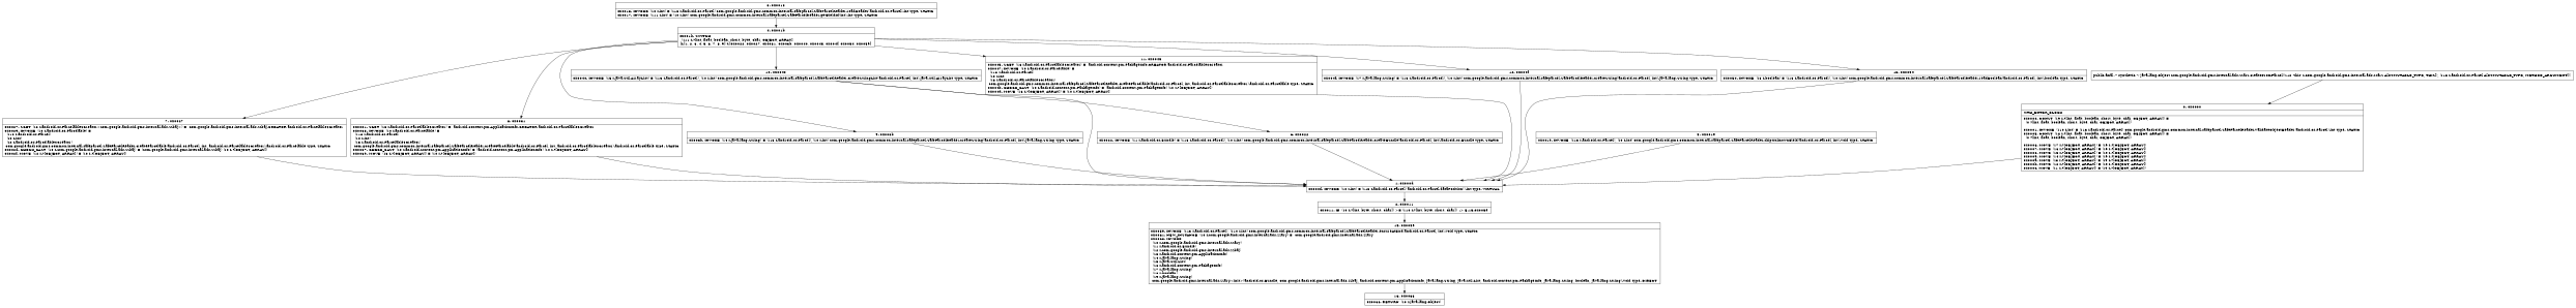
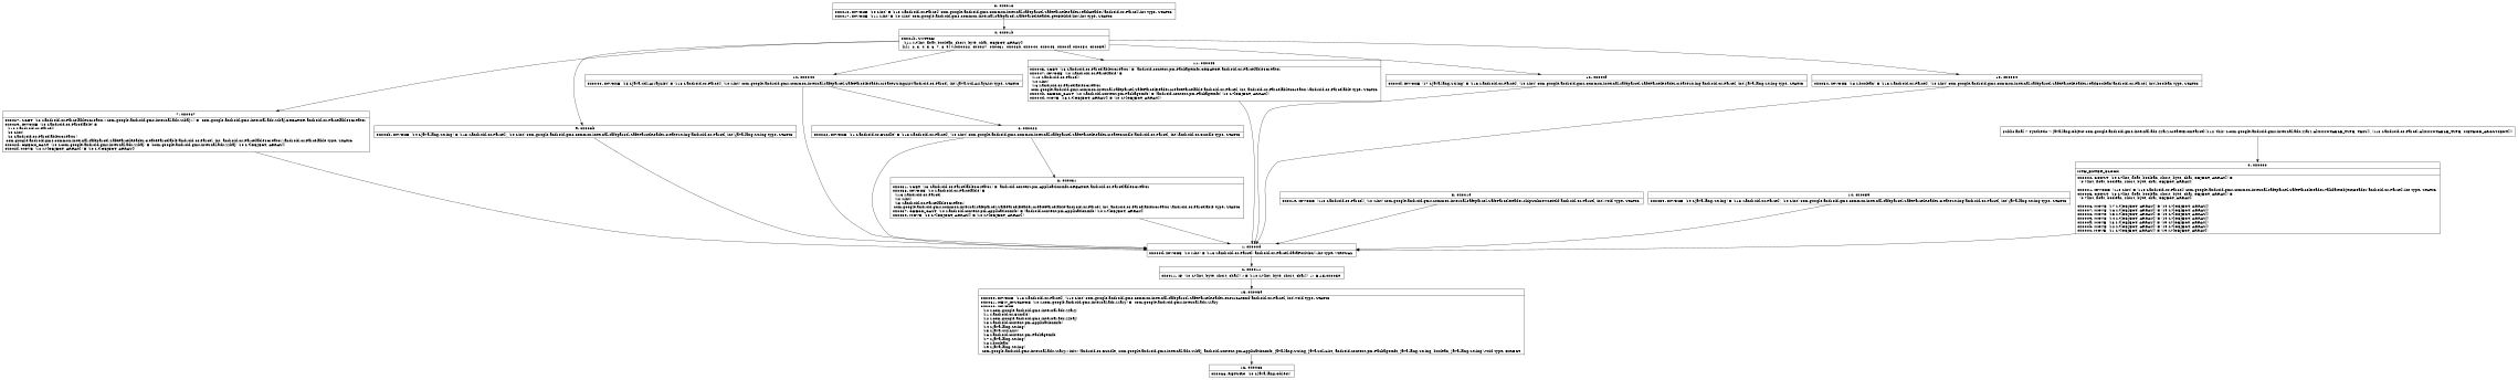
  digraph {
    node [shape=record]
    n1 [label="{0\:\ 0x0000|MTH_ENTER_BLOCK\l|0x0000: CONST  (r9 I:?[int, float, boolean, short, byte, char, OBJECT, ARRAY]) = \l  (0 ?[int, float, boolean, short, byte, char, OBJECT, ARRAY])\l \l0x0001: INVOKE  (r10 I:int) = (r13 I:android.os.Parcel) com.google.android.gms.common.internal.safeparcel.SafeParcelReader.validateObjectHeader(android.os.Parcel):int type: STATIC \l0x0005: CONST  (r8 I:?[int, float, boolean, short, byte, char, OBJECT, ARRAY]) = \l  (0 ?[int, float, boolean, short, byte, char, OBJECT, ARRAY])\l \l0x0006: MOVE  (r7 I:?[OBJECT, ARRAY]) = (r9 I:?[OBJECT, ARRAY]) \l0x0007: MOVE  (r6 I:?[OBJECT, ARRAY]) = (r9 I:?[OBJECT, ARRAY]) \l0x0008: MOVE  (r5 I:?[OBJECT, ARRAY]) = (r9 I:?[OBJECT, ARRAY]) \l0x0009: MOVE  (r4 I:?[OBJECT, ARRAY]) = (r9 I:?[OBJECT, ARRAY]) \l0x000a: MOVE  (r3 I:?[OBJECT, ARRAY]) = (r9 I:?[OBJECT, ARRAY]) \l0x000b: MOVE  (r2 I:?[OBJECT, ARRAY]) = (r9 I:?[OBJECT, ARRAY]) \l0x000c: MOVE  (r1 I:?[OBJECT, ARRAY]) = (r9 I:?[OBJECT, ARRAY]) \l}"]
    n2 [label="{1\:\ 0x000d|0x000d: INVOKE  (r0 I:int) = (r13 I:android.os.Parcel) android.os.Parcel.dataPosition():int type: VIRTUAL \l}"]
    n3 [label="{2\:\ 0x0011|0x0011: IF  (r0 I:?[int, byte, short, char]) \>= (r10 I:?[int, byte, short, char])  \-\> B:15:0x005e \l}"]
    n4 [label="{15\:\ 0x005e|0x005e: INVOKE  (r13 I:android.os.Parcel), (r10 I:int) com.google.android.gms.common.internal.safeparcel.SafeParcelReader.ensureAtEnd(android.os.Parcel, int):void type: STATIC \l0x0061: NEW_INSTANCE  (r0 I:com.google.android.gms.internal.ads.zzary) =  com.google.android.gms.internal.ads.zzary \l0x0063: INVOKE  \l  (r0 I:com.google.android.gms.internal.ads.zzary)\l  (r1 I:android.os.Bundle)\l  (r2 I:com.google.android.gms.internal.ads.zzbaj)\l  (r3 I:android.content.pm.ApplicationInfo)\l  (r4 I:java.lang.String)\l  (r5 I:java.util.List)\l  (r6 I:android.content.pm.PackageInfo)\l  (r7 I:java.lang.String)\l  (r8 I:boolean)\l  (r9 I:java.lang.String)\l com.google.android.gms.internal.ads.zzary.\<init\>(android.os.Bundle, com.google.android.gms.internal.ads.zzbaj, android.content.pm.ApplicationInfo, java.lang.String, java.util.List, android.content.pm.PackageInfo, java.lang.String, boolean, java.lang.String):void type: DIRECT \l}"]
    n5 [label="{3\:\ 0x0013|0x0013: INVOKE  (r0 I:int) = (r13 I:android.os.Parcel) com.google.android.gms.common.internal.safeparcel.SafeParcelReader.readHeader(android.os.Parcel):int type: STATIC \l0x0017: INVOKE  (r11 I:int) = (r0 I:int) com.google.android.gms.common.internal.safeparcel.SafeParcelReader.getFieldId(int):int type: STATIC \l}"]
    n6 [label="{4\:\ 0x001b|0x001b: SWITCH  \l  (r11 I:?[int, float, boolean, short, byte, char, OBJECT, ARRAY])\l k:[1, 2, 3, 4, 5, 6, 7, 8, 9] t:[0x0022, 0x0027, 0x0031, 0x003b, 0x0040, 0x0045, 0x004f, 0x0054, 0x0059] \l}"]
    n7 [label="{16\:\ 0x0066|0x0066: RETURN  (r0 I:java.lang.Object) \l}"]
    n8 [label="{7\:\ 0x0027|0x0027: SGET  (r2 I:android.os.Parcelable$Creator\<com.google.android.gms.internal.ads.zzbaj\>) =  com.google.android.gms.internal.ads.zzbaj.CREATOR android.os.Parcelable$Creator \l0x0029: INVOKE  (r0 I:android.os.Parcelable) = \l  (r13 I:android.os.Parcel)\l  (r0 I:int)\l  (r2 I:android.os.Parcelable$Creator)\l com.google.android.gms.common.internal.safeparcel.SafeParcelReader.createParcelable(android.os.Parcel, int, android.os.Parcelable$Creator):android.os.Parcelable type: STATIC \l0x002d: CHECK_CAST  (r0 I:com.google.android.gms.internal.ads.zzbaj) = (com.google.android.gms.internal.ads.zzbaj) (r0 I:?[OBJECT, ARRAY]) \l0x002f: MOVE  (r2 I:?[OBJECT, ARRAY]) = (r0 I:?[OBJECT, ARRAY]) \l}"]
    n9 [label="{8\:\ 0x0031|0x0031: SGET  (r3 I:android.os.Parcelable$Creator) =  android.content.pm.ApplicationInfo.CREATOR android.os.Parcelable$Creator \l0x0033: INVOKE  (r0 I:android.os.Parcelable) = \l  (r13 I:android.os.Parcel)\l  (r0 I:int)\l  (r3 I:android.os.Parcelable$Creator)\l com.google.android.gms.common.internal.safeparcel.SafeParcelReader.createParcelable(android.os.Parcel, int, android.os.Parcelable$Creator):android.os.Parcelable type: STATIC \l0x0037: CHECK_CAST  (r0 I:android.content.pm.ApplicationInfo) = (android.content.pm.ApplicationInfo) (r0 I:?[OBJECT, ARRAY]) \l0x0039: MOVE  (r3 I:?[OBJECT, ARRAY]) = (r0 I:?[OBJECT, ARRAY]) \l}"]
    n10 [label="{9\:\ 0x003b|0x003b: INVOKE  (r4 I:java.lang.String) = (r13 I:android.os.Parcel), (r0 I:int) com.google.android.gms.common.internal.safeparcel.SafeParcelReader.createString(android.os.Parcel, int):java.lang.String type: STATIC \l}"]
    n11 [label="{10\:\ 0x0040|0x0040: INVOKE  (r5 I:java.util.ArrayList) = (r13 I:android.os.Parcel), (r0 I:int) com.google.android.gms.common.internal.safeparcel.SafeParcelReader.createStringList(android.os.Parcel, int):java.util.ArrayList type: STATIC \l}"]
    n12 [label="{11\:\ 0x0045|0x0045: SGET  (r6 I:android.os.Parcelable$Creator) =  android.content.pm.PackageInfo.CREATOR android.os.Parcelable$Creator \l0x0047: INVOKE  (r0 I:android.os.Parcelable) = \l  (r13 I:android.os.Parcel)\l  (r0 I:int)\l  (r6 I:android.os.Parcelable$Creator)\l com.google.android.gms.common.internal.safeparcel.SafeParcelReader.createParcelable(android.os.Parcel, int, android.os.Parcelable$Creator):android.os.Parcelable type: STATIC \l0x004b: CHECK_CAST  (r0 I:android.content.pm.PackageInfo) = (android.content.pm.PackageInfo) (r0 I:?[OBJECT, ARRAY]) \l0x004d: MOVE  (r6 I:?[OBJECT, ARRAY]) = (r0 I:?[OBJECT, ARRAY]) \l}"]
    n13 [label="{12\:\ 0x004f|0x004f: INVOKE  (r7 I:java.lang.String) = (r13 I:android.os.Parcel), (r0 I:int) com.google.android.gms.common.internal.safeparcel.SafeParcelReader.createString(android.os.Parcel, int):java.lang.String type: STATIC \l}"]
    n14 [label="{13\:\ 0x0054|0x0054: INVOKE  (r8 I:boolean) = (r13 I:android.os.Parcel), (r0 I:int) com.google.android.gms.common.internal.safeparcel.SafeParcelReader.readBoolean(android.os.Parcel, int):boolean type: STATIC \l}"]
    n15 [label="{5\:\ 0x001e|0x001e: INVOKE  (r13 I:android.os.Parcel), (r0 I:int) com.google.android.gms.common.internal.safeparcel.SafeParcelReader.skipUnknownField(android.os.Parcel, int):void type: STATIC \l}"]
    n16 [label="{6\:\ 0x0022|0x0022: INVOKE  (r1 I:android.os.Bundle) = (r13 I:android.os.Parcel), (r0 I:int) com.google.android.gms.common.internal.safeparcel.SafeParcelReader.createBundle(android.os.Parcel, int):android.os.Bundle type: STATIC \l}"]
+   n17 [label="{14\:\ 0x0059|0x0059: INVOKE  (r9 I:java.lang.String) = (r13 I:android.os.Parcel), (r0 I:int) com.google.android.gms.common.internal.safeparcel.SafeParcelReader.createString(android.os.Parcel, int):java.lang.String type: STATIC \l}"]
    n18 [label="{public final \/* synthetic *\/ java.lang.Object com.google.android.gms.internal.ads.zzarz.createFromParcel((r12 'this' I:com.google.android.gms.internal.ads.zzarz A[IMMUTABLE_TYPE, THIS]), (r13 I:android.os.Parcel A[IMMUTABLE_TYPE, METHOD_ARGUMENT])) }"]
    n1 -> n2
    n2 -> n3
    n3 -> n4
    n4 -> n7
    n5 -> n6
    n6 -> n8
-   n6 -> n9
+   n16 -> n9
    n6 -> n10
    n6 -> n11
    n6 -> n12
    n6 -> n13
    n6 -> n14
    n8 -> n2
    n9 -> n2
    n10 -> n2
    n11 -> n2
    n11 -> n16
    n12 -> n2
    n13 -> n2
    n14 -> n2
    n15 -> n2
    n16 -> n2
+   n17 -> n2
    n18 -> n1
  }
